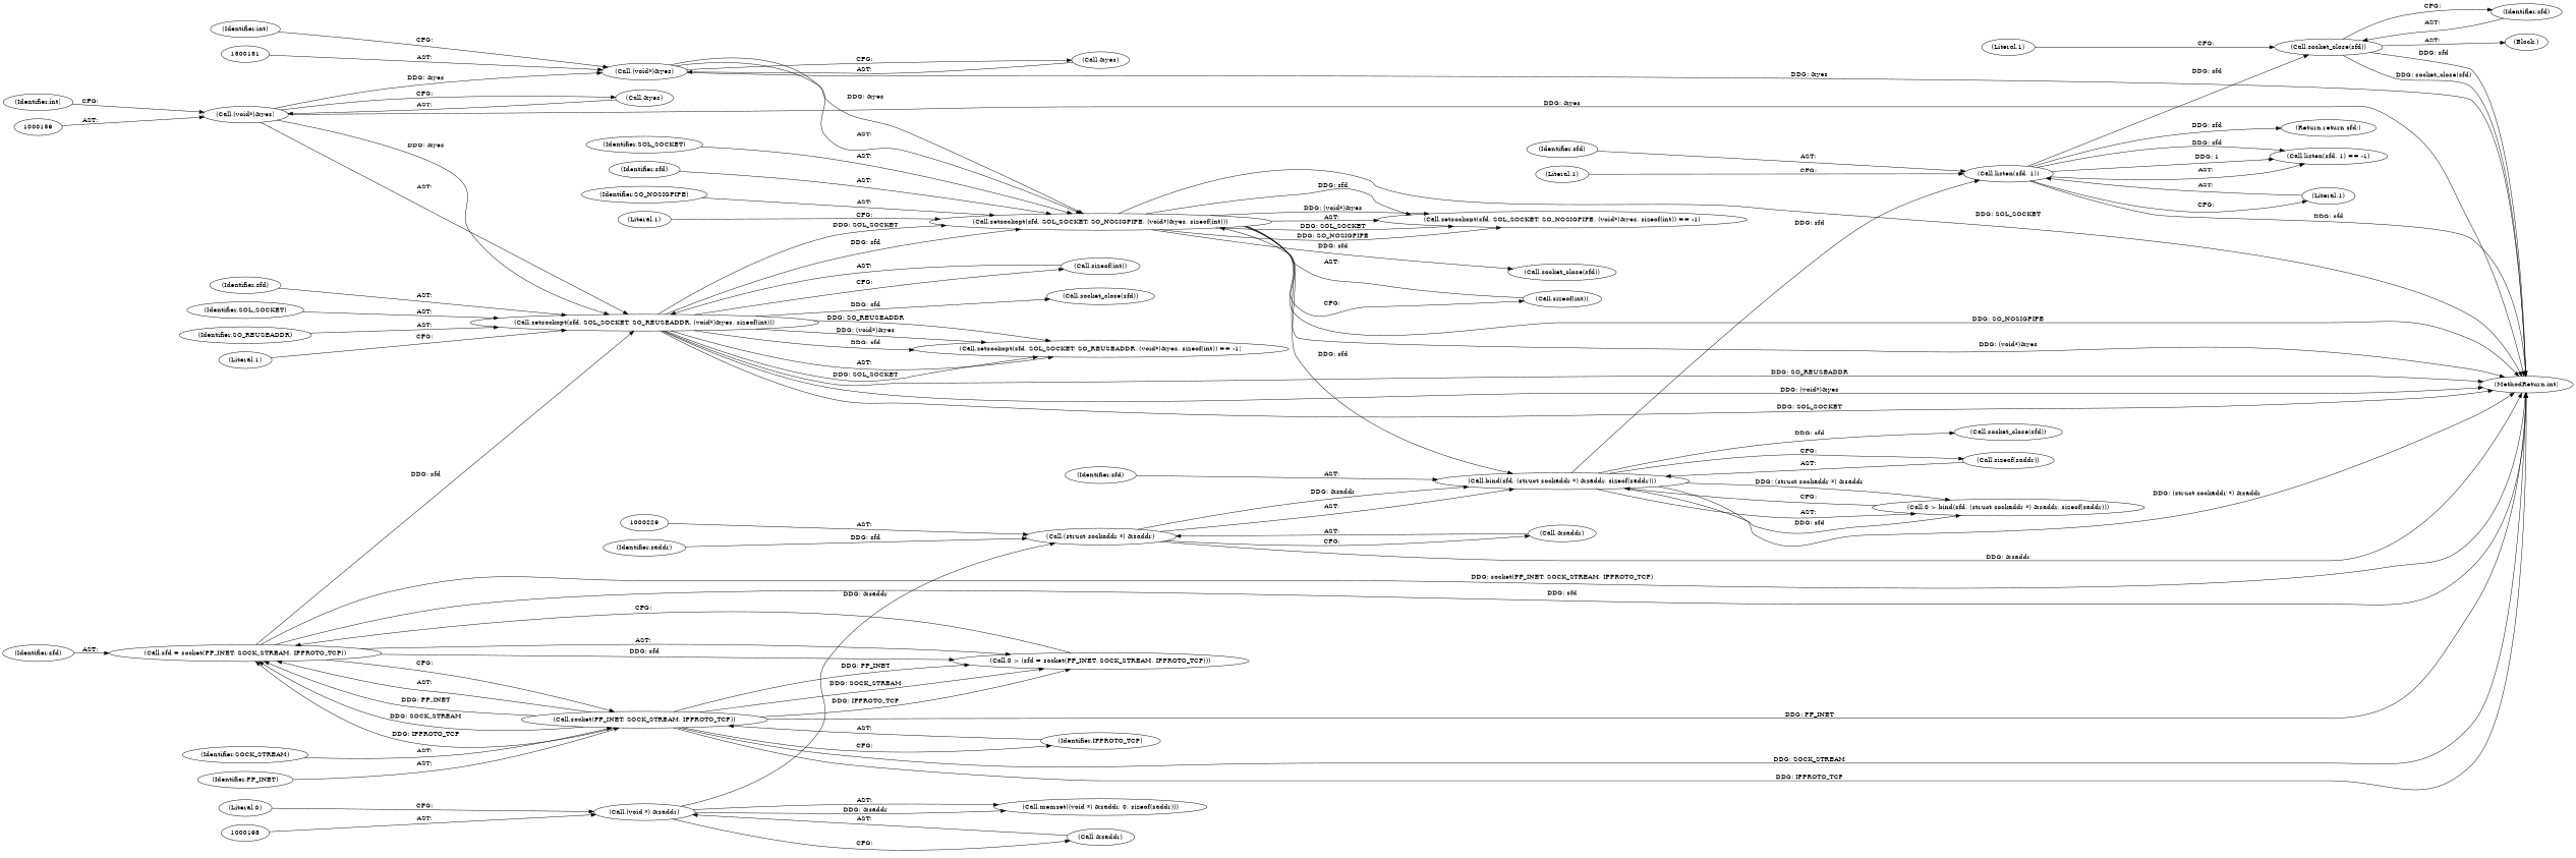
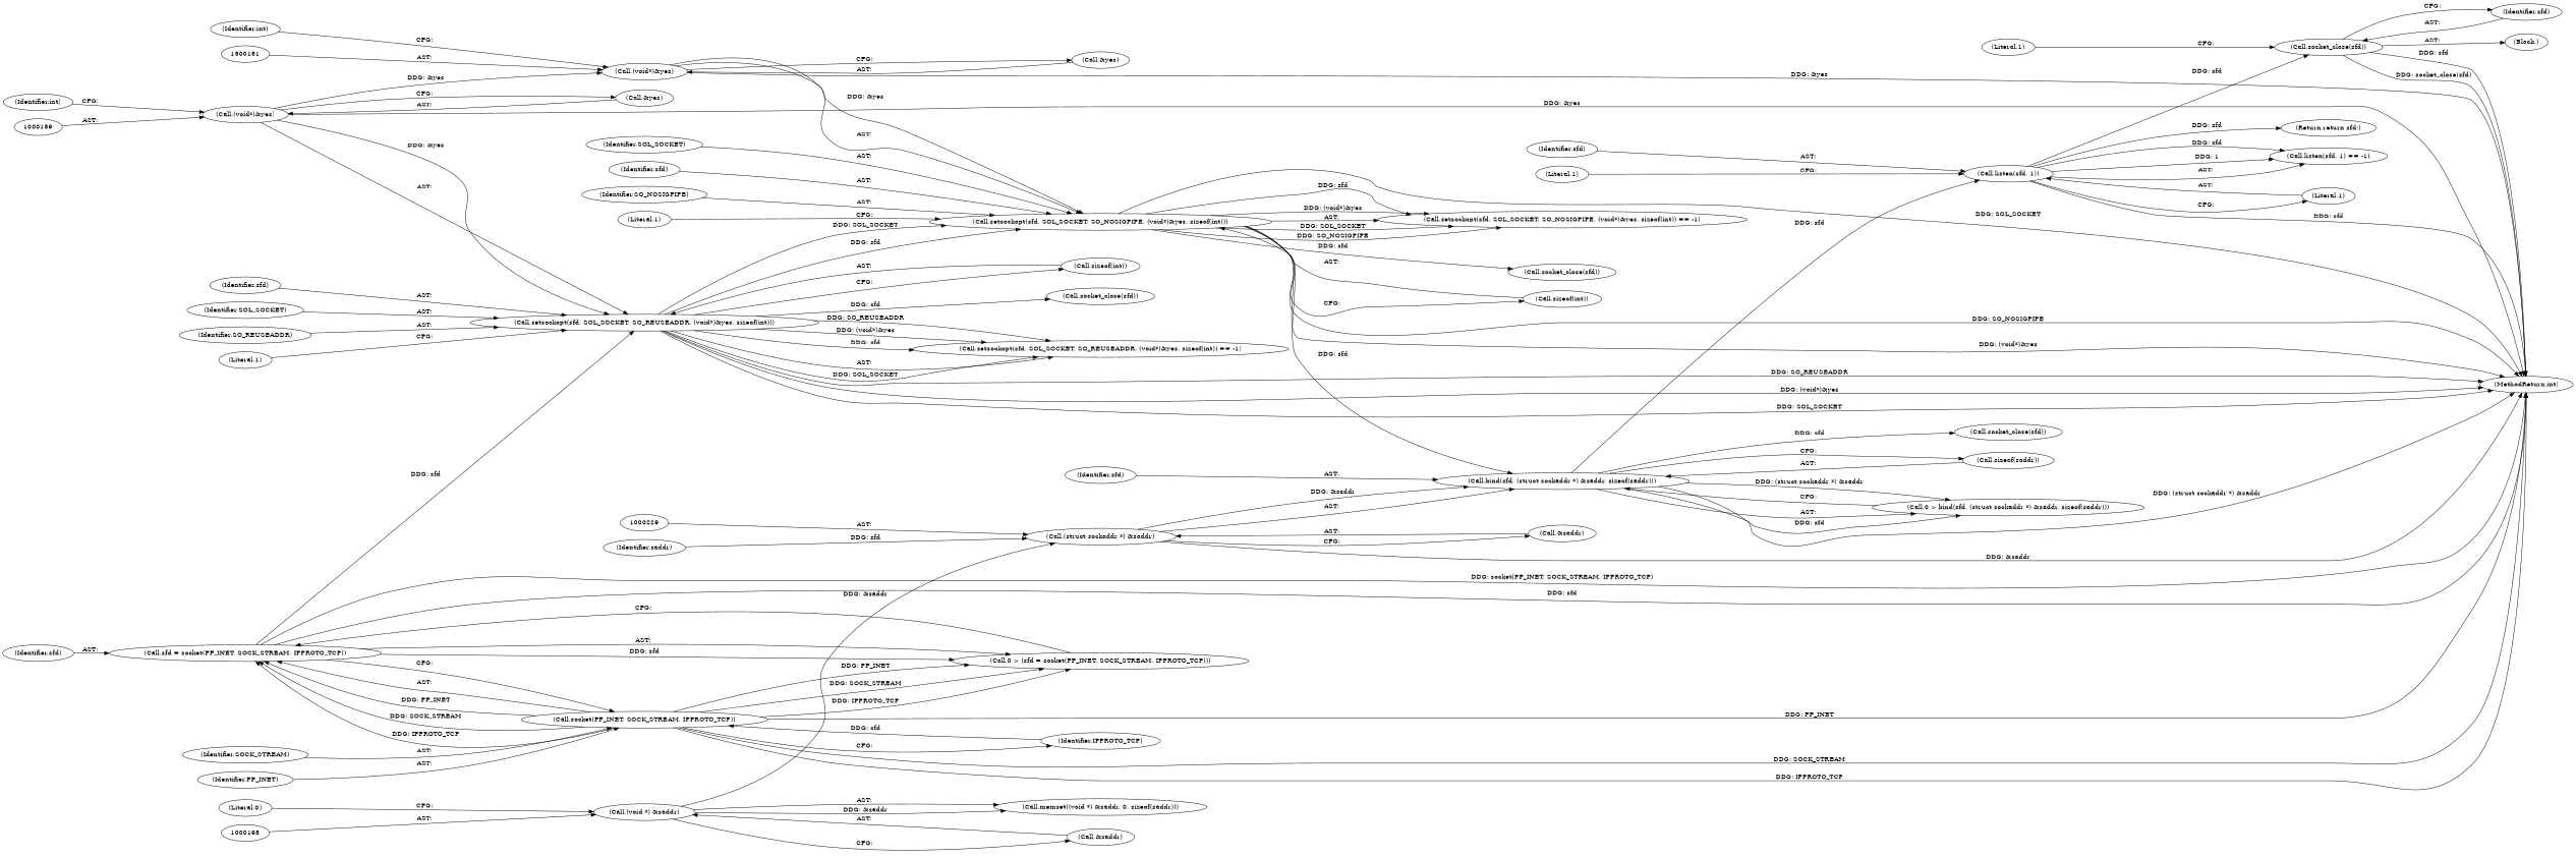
  digraph {
    rankdir=LR
    n1 [label="(Call,socket_close(sfd))"]
    n2 [label="(Identifier,sfd)"]
    n3 [label="(MethodReturn,int)"]
    n4 [label="(Block,)"]
    n5 [label="(Call,listen(sfd, 1))"]
    n6 [label="(Return,return sfd;)"]
    n7 [label="(Call,listen(sfd, 1) == -1)"]
    n8 [label="(Literal,1)"]
    n9 [label="(Call,bind(sfd, (struct sockaddr *) &saddr, sizeof(saddr)))"]
    n10 [label="(Call,0 > bind(sfd, (struct sockaddr *) &saddr, sizeof(saddr)))"]
    n11 [label="(Call,socket_close(sfd))"]
    n12 [label="(Call,sizeof(saddr))"]
    n13 [label="(Call,setsockopt(sfd, SOL_SOCKET, SO_NOSIGPIPE, (void*)&yes, sizeof(int)))"]
    n14 [label="(Call,socket_close(sfd))"]
    n15 [label="(Call,sizeof(int))"]
    n16 [label="(Call,setsockopt(sfd, SOL_SOCKET, SO_NOSIGPIPE, (void*)&yes, sizeof(int)) == -1)"]
    n17 [label="(Call,setsockopt(sfd, SOL_SOCKET, SO_REUSEADDR, (void*)&yes, sizeof(int)))"]
    n18 [label="(Call,setsockopt(sfd, SOL_SOCKET, SO_REUSEADDR, (void*)&yes, sizeof(int)) == -1)"]
    n19 [label="(Call,sizeof(int))"]
    n20 [label="(Call,socket_close(sfd))"]
    n21 [label="(Call,sfd = socket(PF_INET, SOCK_STREAM, IPPROTO_TCP))"]
    n22 [label="(Call,socket(PF_INET, SOCK_STREAM, IPPROTO_TCP))"]
    n23 [label="(Call,0 > (sfd = socket(PF_INET, SOCK_STREAM, IPPROTO_TCP)))"]
    n24 [label="(Identifier,IPPROTO_TCP)"]
    n25 [label="(Call,(void*)&yes)"]
    n26 [label="(Call,(void*)&yes)"]
    n27 [label="(Call,&yes)"]
    n28 [label="(Call,&yes)"]
    n29 [label="(Call,(struct sockaddr *) &saddr)"]
    n30 [label="(Call,&saddr)"]
    n31 [label="(Call,(void *) &saddr)"]
    n32 [label="(Call,&saddr)"]
    n33 [label="(Call,memset((void *) &saddr, 0, sizeof(saddr)))"]
    n34 [label="(Identifier,sfd)"]
    n35 [label="(Literal,1)"]
    n36 [label="(Identifier,sfd)"]
    n37 [label="(Identifier,sfd)"]
    n38 [label="(Identifier,int)"]
    n39 [label="(Literal,0)"]
    n40 [label="(Identifier,sfd)"]
    n41 [label="(Identifier,SOL_SOCKET)"]
    n42 [label="(Identifier,sfd)"]
    n43 [label="(Identifier,SO_REUSEADDR)"]
    n44 [label="(Identifier,SOCK_STREAM)"]
    n45 [label="(Identifier,SO_NOSIGPIPE)"]
    n46 [label="(Literal,1)"]
    n47 [label="(Literal,1)"]
    n48 [label="(Literal,1)"]
    n49 [label="(Identifier,SOL_SOCKET)"]
    n50 [label="(Identifier,int)"]
    n51 [label="(Identifier,saddr)"]
    n52 [label="(Identifier,PF_INET)"]
    1000159
    n54 [label=1500181]
    1000229
    1000198
    n1 -> n2 [label="CFG: "]
    n1 -> n3 [label="DDG: sfd"]
    n1 -> n3 [label="DDG: socket_close(sfd)"]
    n1 -> n4 [label="AST: "]
    n2 -> n1 [label="AST: "]
    n5 -> n1 [label="DDG: sfd"]
    n5 -> n3 [label="DDG: sfd"]
    n5 -> n6 [label="DDG: sfd"]
    n5 -> n7 [label="AST: "]
    n5 -> n7 [label="DDG: sfd"]
    n5 -> n7 [label="DDG: 1"]
    n5 -> n8 [label="CFG: "]
    n8 -> n5 [label="AST: "]
    n9 -> n3 [label="DDG: (struct sockaddr *) &saddr"]
    n9 -> n5 [label="DDG: sfd"]
    n9 -> n10 [label="AST: "]
    n9 -> n10 [label="DDG: sfd"]
    n9 -> n10 [label="DDG: (struct sockaddr *) &saddr"]
    n9 -> n11 [label="DDG: sfd"]
    n9 -> n12 [label="CFG: "]
    n10 -> n9 [label="CFG: "]
    n12 -> n9 [label="AST: "]
    n13 -> n3 [label="DDG: SOL_SOCKET"]
    n13 -> n3 [label="DDG: SO_NOSIGPIPE"]
    n13 -> n3 [label="DDG: (void*)&yes"]
    n13 -> n9 [label="DDG: sfd"]
    n13 -> n14 [label="DDG: sfd"]
    n13 -> n15 [label="CFG: "]
    n13 -> n16 [label="AST: "]
    n13 -> n16 [label="DDG: SOL_SOCKET"]
    n13 -> n16 [label="DDG: SO_NOSIGPIPE"]
    n13 -> n16 [label="DDG: sfd"]
    n13 -> n16 [label="DDG: (void*)&yes"]
    n15 -> n13 [label="AST: "]
    n17 -> n3 [label="DDG: SO_REUSEADDR"]
    n17 -> n3 [label="DDG: (void*)&yes"]
    n17 -> n3 [label="DDG: SOL_SOCKET"]
    n17 -> n13 [label="DDG: sfd"]
    n17 -> n13 [label="DDG: SOL_SOCKET"]
    n17 -> n18 [label="AST: "]
    n17 -> n18 [label="DDG: SOL_SOCKET"]
    n17 -> n18 [label="DDG: SO_REUSEADDR"]
    n17 -> n18 [label="DDG: (void*)&yes"]
    n17 -> n18 [label="DDG: sfd"]
    n17 -> n19 [label="CFG: "]
    n17 -> n20 [label="DDG: sfd"]
    n19 -> n17 [label="AST: "]
    n21 -> n3 [label="DDG: socket(PF_INET, SOCK_STREAM, IPPROTO_TCP)"]
    n21 -> n3 [label="DDG: sfd"]
    n21 -> n17 [label="DDG: sfd"]
    n21 -> n22 [label="CFG: "]
    n21 -> n23 [label="AST: "]
    n21 -> n23 [label="DDG: sfd"]
    n22 -> n3 [label="DDG: SOCK_STREAM"]
    n22 -> n3 [label="DDG: IPPROTO_TCP"]
    n22 -> n3 [label="DDG: PF_INET"]
    n22 -> n21 [label="AST: "]
    n22 -> n21 [label="DDG: PF_INET"]
    n22 -> n21 [label="DDG: SOCK_STREAM"]
    n22 -> n21 [label="DDG: IPPROTO_TCP"]
    n22 -> n23 [label="DDG: PF_INET"]
    n22 -> n23 [label="DDG: SOCK_STREAM"]
    n22 -> n23 [label="DDG: IPPROTO_TCP"]
    n22 -> n24 [label="CFG: "]
    n23 -> n21 [label="CFG: "]
-   n24 -> n22 [label="AST: "]
+   n24 -> n22 [label="DDG: sfd"]
    n25 -> n3 [label="DDG: &yes"]
    n25 -> n17 [label="AST: "]
    n25 -> n17 [label="DDG: &yes"]
    n25 -> n26 [label="DDG: &yes"]
    n25 -> n27 [label="CFG: "]
    n26 -> n3 [label="DDG: &yes"]
    n26 -> n13 [label="AST: "]
    n26 -> n13 [label="DDG: &yes"]
    n26 -> n28 [label="CFG: "]
    n27 -> n25 [label="AST: "]
    n28 -> n26 [label="AST: "]
    n29 -> n3 [label="DDG: &saddr"]
    n29 -> n9 [label="AST: "]
    n29 -> n9 [label="DDG: &saddr"]
    n29 -> n30 [label="CFG: "]
    n30 -> n29 [label="AST: "]
    n31 -> n29 [label="DDG: &saddr"]
    n31 -> n32 [label="CFG: "]
    n31 -> n33 [label="AST: "]
    n31 -> n33 [label="DDG: &saddr"]
    n32 -> n31 [label="AST: "]
    n34 -> n9 [label="AST: "]
    n35 -> n17 [label="CFG: "]
    n36 -> n17 [label="AST: "]
    n37 -> n21 [label="AST: "]
    n38 -> n25 [label="CFG: "]
    n39 -> n31 [label="CFG: "]
    n40 -> n5 [label="AST: "]
    n41 -> n17 [label="AST: "]
    n42 -> n13 [label="AST: "]
    n43 -> n17 [label="AST: "]
    n44 -> n22 [label="AST: "]
    n45 -> n13 [label="AST: "]
    n46 -> n5 [label="CFG: "]
    n47 -> n13 [label="CFG: "]
    n48 -> n1 [label="CFG: "]
    n49 -> n13 [label="AST: "]
    n50 -> n26 [label="CFG: "]
    n51 -> n29 [label="DDG: sfd"]
    n52 -> n22 [label="AST: "]
    1000159 -> n25 [label="AST: "]
    n54 -> n26 [label="AST: "]
    1000229 -> n29 [label="AST: "]
    1000198 -> n31 [label="AST: "]
  }
